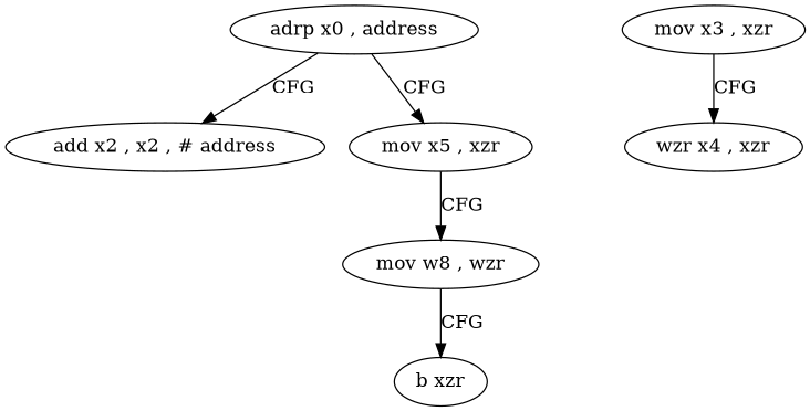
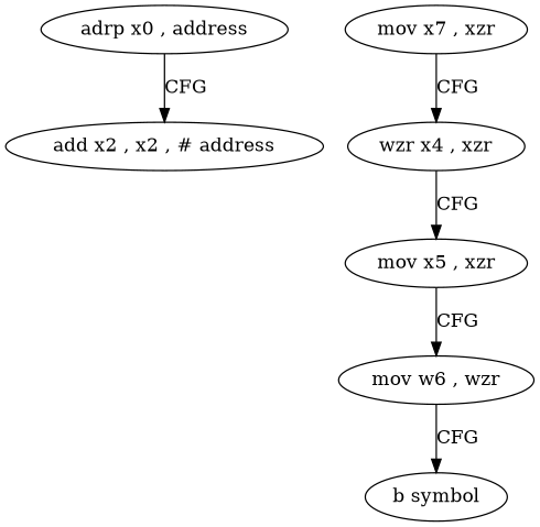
  digraph {
    n1 [label="adrp x0 , address"]
    n2 [label="add x2 , x2 , # address"]
-   n3 [label="mov x3 , xzr"]
+   n3 [label="mov x7 , xzr"]
    n4 [label="wzr x4 , xzr"]
    n5 [label="mov x5 , xzr"]
-   n6 [label="mov w8 , wzr"]
-   n7 [label="b xzr"]
+   n6 [label="mov w6 , wzr"]
+   n7 [label="b symbol"]
    n1 -> n2 [label=CFG]
    n3 -> n4 [label=CFG]
-   n1 -> n5 [label=CFG]
+   n4 -> n5 [label=CFG]
    n5 -> n6 [label=CFG]
    n6 -> n7 [label=CFG]
  }
